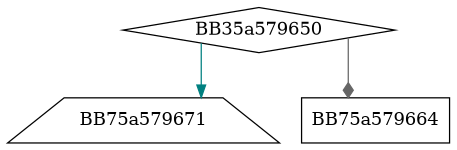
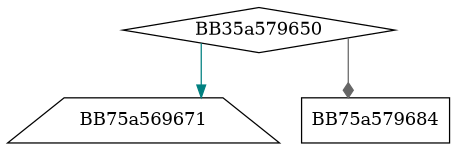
  digraph {
    splines=ortho
    n1 [label=BB35a579650 shape=diamond]
-   BB75a579671 [shape=trapezium]
-   BB75a579664 [shape=box]
+   BB75a579671 [shape=trapezium label=BB75a569671]
+   BB75a579664 [shape=box label=BB75a579684]
    n1 -> BB75a579671 [arrowhead=normal color=teal]
    n1 -> BB75a579664 [arrowhead=diamond color=gray40]
  }
